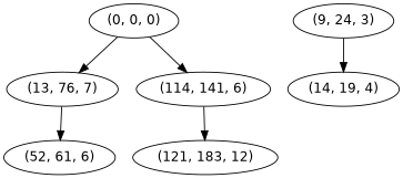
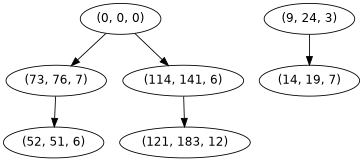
  digraph {
    fontname="DejaVu Sans"
    node [fontname="DejaVu Sans"]
    edge [fontname="DejaVu Sans"]
    "(0, 0, 0)"
-   "(73, 76, 7)" [label="(13, 76, 7)"]
+   "(73, 76, 7)"
    "(114, 141, 6)"
    "(9, 24, 3)"
-   "(14, 19, 7)" [label="(14, 19, 4)"]
-   "(52, 61, 6)"
+   "(14, 19, 7)"
+   "(52, 61, 6)" [label="(52, 51, 6)"]
    n7 [label="(121, 183, 12)"]
    "(0, 0, 0)" -> "(73, 76, 7)"
    "(0, 0, 0)" -> "(114, 141, 6)"
    "(73, 76, 7)" -> "(52, 61, 6)"
    "(114, 141, 6)" -> n7
    "(9, 24, 3)" -> "(14, 19, 7)"
  }
